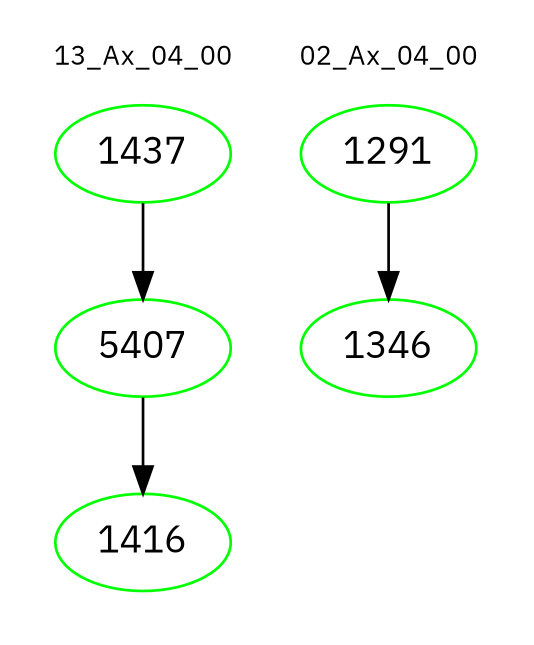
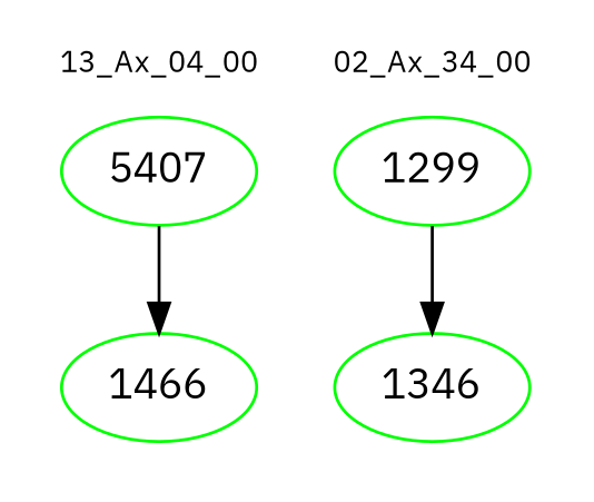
  digraph {
    fontname="IBM Plex Sans"
    node [color=green fontname="IBM Plex Sans"]
    edge [color=black fontname="IBM Plex Sans"]
-   n1 [label=1437]
    n2 [label=5407]
-   n3 [label=1416]
-   n4 [label=1291]
+   n3 [label=1466]
+   n4 [label=1299]
    n5 [label=1346]
    subgraph cluster_1 {
      color=white
      fontsize=10
      label="13_Ax_04_00"
-     n1
      n2
      n3
    }
    subgraph cluster_2 {
      color=white
      fontsize=10
-     label="02_Ax_04_00"
+     label="02_Ax_34_00"
      n4
      n5
    }
-   n1 -> n2
    n2 -> n3
    n4 -> n5
  }
